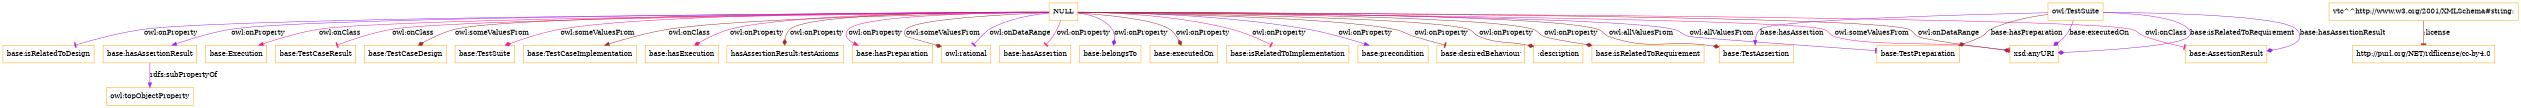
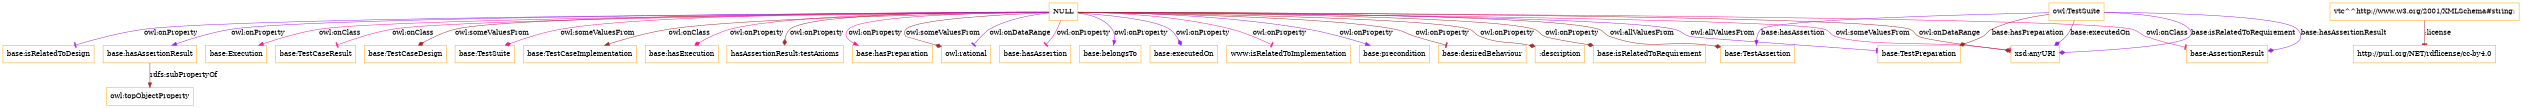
  digraph {
    rankdir=TB
    node [color=orange shape=rectangle]
    edge [arrowhead=diamond color=purple]
    "base:hasAssertionResult"
    "owl:topObjectProperty"
    NULL
    "base:Execution"
    "base:TestCaseResult"
    "base:AssertionResult"
    "base:TestCaseDesign"
    "base:TestSuite"
    "base:TestCaseImplementation"
    "base:TestAssertion"
    "base:TestPreparation"
    "base:hasExecution"
    n13 [label="hasAssertionResult:testAxioms"]
    "base:hasPreparation"
    "owl:rational"
    "xsd:anyURI"
    "base:hasAssertion"
    "base:belongsTo"
    "base:executedOn"
-   "base:isRelatedToImplementation"
+   "base:isRelatedToImplementation" [label="www:isRelatedToImplementation"]
    "base:precondition"
    "base:desiredBehaviour"
    ":description"
    "base:isRelatedToRequirement"
    "base:isRelatedToDesign"
    "vtc^^http://www.w3.org/2001/XMLSchema#string:"
    "http://purl.org/NET/rdflicense/cc-by4.0"
    n28 [label="owl:TestSuite"]
-   "base:hasAssertionResult" -> "owl:topObjectProperty" [arrowhead=normal label="rdfs:subPropertyOf"]
+   "base:hasAssertionResult" -> "owl:topObjectProperty" [arrowhead=normal color=brown label="rdfs:subPropertyOf"]
    NULL -> "base:hasAssertionResult" [arrowhead=normal label="owl:onProperty"]
    NULL -> "base:Execution" [arrowhead=normal color=deeppink label="owl:onClass"]
    NULL -> "base:TestCaseResult" [arrowhead=tee color=deeppink label="owl:onClass"]
    NULL -> "base:AssertionResult" [arrowhead=tee color=deeppink label="owl:onClass"]
    NULL -> "base:TestCaseDesign" [color=brown label="owl:someValuesFrom"]
    NULL -> "base:TestSuite" [color=deeppink label="owl:someValuesFrom"]
    NULL -> "base:TestCaseImplementation" [arrowhead=normal color=brown label="owl:onClass"]
    NULL -> "base:TestAssertion" [color=brown label="owl:allValuesFrom"]
    NULL -> "base:TestPreparation" [arrowhead=tee label="owl:allValuesFrom"]
    NULL -> "base:hasExecution" [color=deeppink label="owl:onProperty"]
    NULL -> n13 [color=brown label="owl:onProperty"]
    NULL -> "base:hasPreparation" [arrowhead=normal color=deeppink label="owl:onProperty"]
    NULL -> "owl:rational" [color=brown label="owl:someValuesFrom"]
    NULL -> "owl:rational" [arrowhead=tee label="owl:onDataRange"]
    NULL -> "xsd:anyURI" [arrowhead=tee color=deeppink label="owl:someValuesFrom"]
    NULL -> "xsd:anyURI" [color=brown label="owl:onDataRange"]
    NULL -> "base:hasAssertion" [arrowhead=tee color=deeppink label="owl:onProperty"]
-   NULL -> "base:belongsTo" [label="owl:onProperty"]
-   NULL -> "base:executedOn" [color=brown label="owl:onProperty"]
+   NULL -> "base:belongsTo" [arrowhead=normal label="owl:onProperty"]
+   NULL -> "base:executedOn" [label="owl:onProperty"]
    NULL -> "base:isRelatedToImplementation" [arrowhead=tee color=deeppink label="owl:onProperty"]
    NULL -> "base:precondition" [arrowhead=normal label="owl:onProperty"]
    NULL -> "base:desiredBehaviour" [arrowhead=tee color=brown label="owl:onProperty"]
    NULL -> ":description" [color=brown label="owl:onProperty"]
    NULL -> "base:isRelatedToRequirement" [color=brown label="owl:onProperty"]
    NULL -> "base:isRelatedToDesign" [arrowhead=tee label="owl:onProperty"]
    "vtc^^http://www.w3.org/2001/XMLSchema#string:" -> "http://purl.org/NET/rdflicense/cc-by4.0" [arrowhead=tee color=brown label=":license"]
    n28 -> "base:AssertionResult" [label="base:hasAssertionResult"]
    n28 -> "base:TestAssertion" [arrowhead=normal label="base:hasAssertion"]
    n28 -> "base:TestPreparation" [color=brown label="base:hasPreparation"]
    n28 -> "xsd:anyURI" [label="base:executedOn"]
    n28 -> "xsd:anyURI" [label="base:isRelatedToRequirement"]
  }
